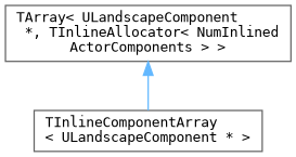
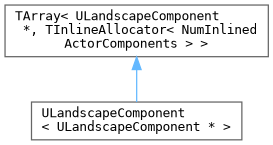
  digraph {
    rankdir=TB
    fontname="DejaVu Sans Mono"
    node [color=grey40 fillcolor=white fontname="DejaVu Sans Mono" fontsize=10 shape=box style=filled]
    n1 [height=0.2 label="TArray\< ULandscapeComponent\l *, TInlineAllocator\< NumInlined\lActorComponents \> \>" width=0.4]
-   n2 [height=0.2 label="TInlineComponentArray\l\< ULandscapeComponent * \>" width=0.4]
+   n2 [height=0.2 label="ULandscapeComponent\l\< ULandscapeComponent * \>" width=0.4]
    n1 -> n2 [color=steelblue1 dir=back fontname="DejaVu Sans Mono" fontsize=10 labelfontname=Helvetica labelfontsize=10 style=solid]
  }
